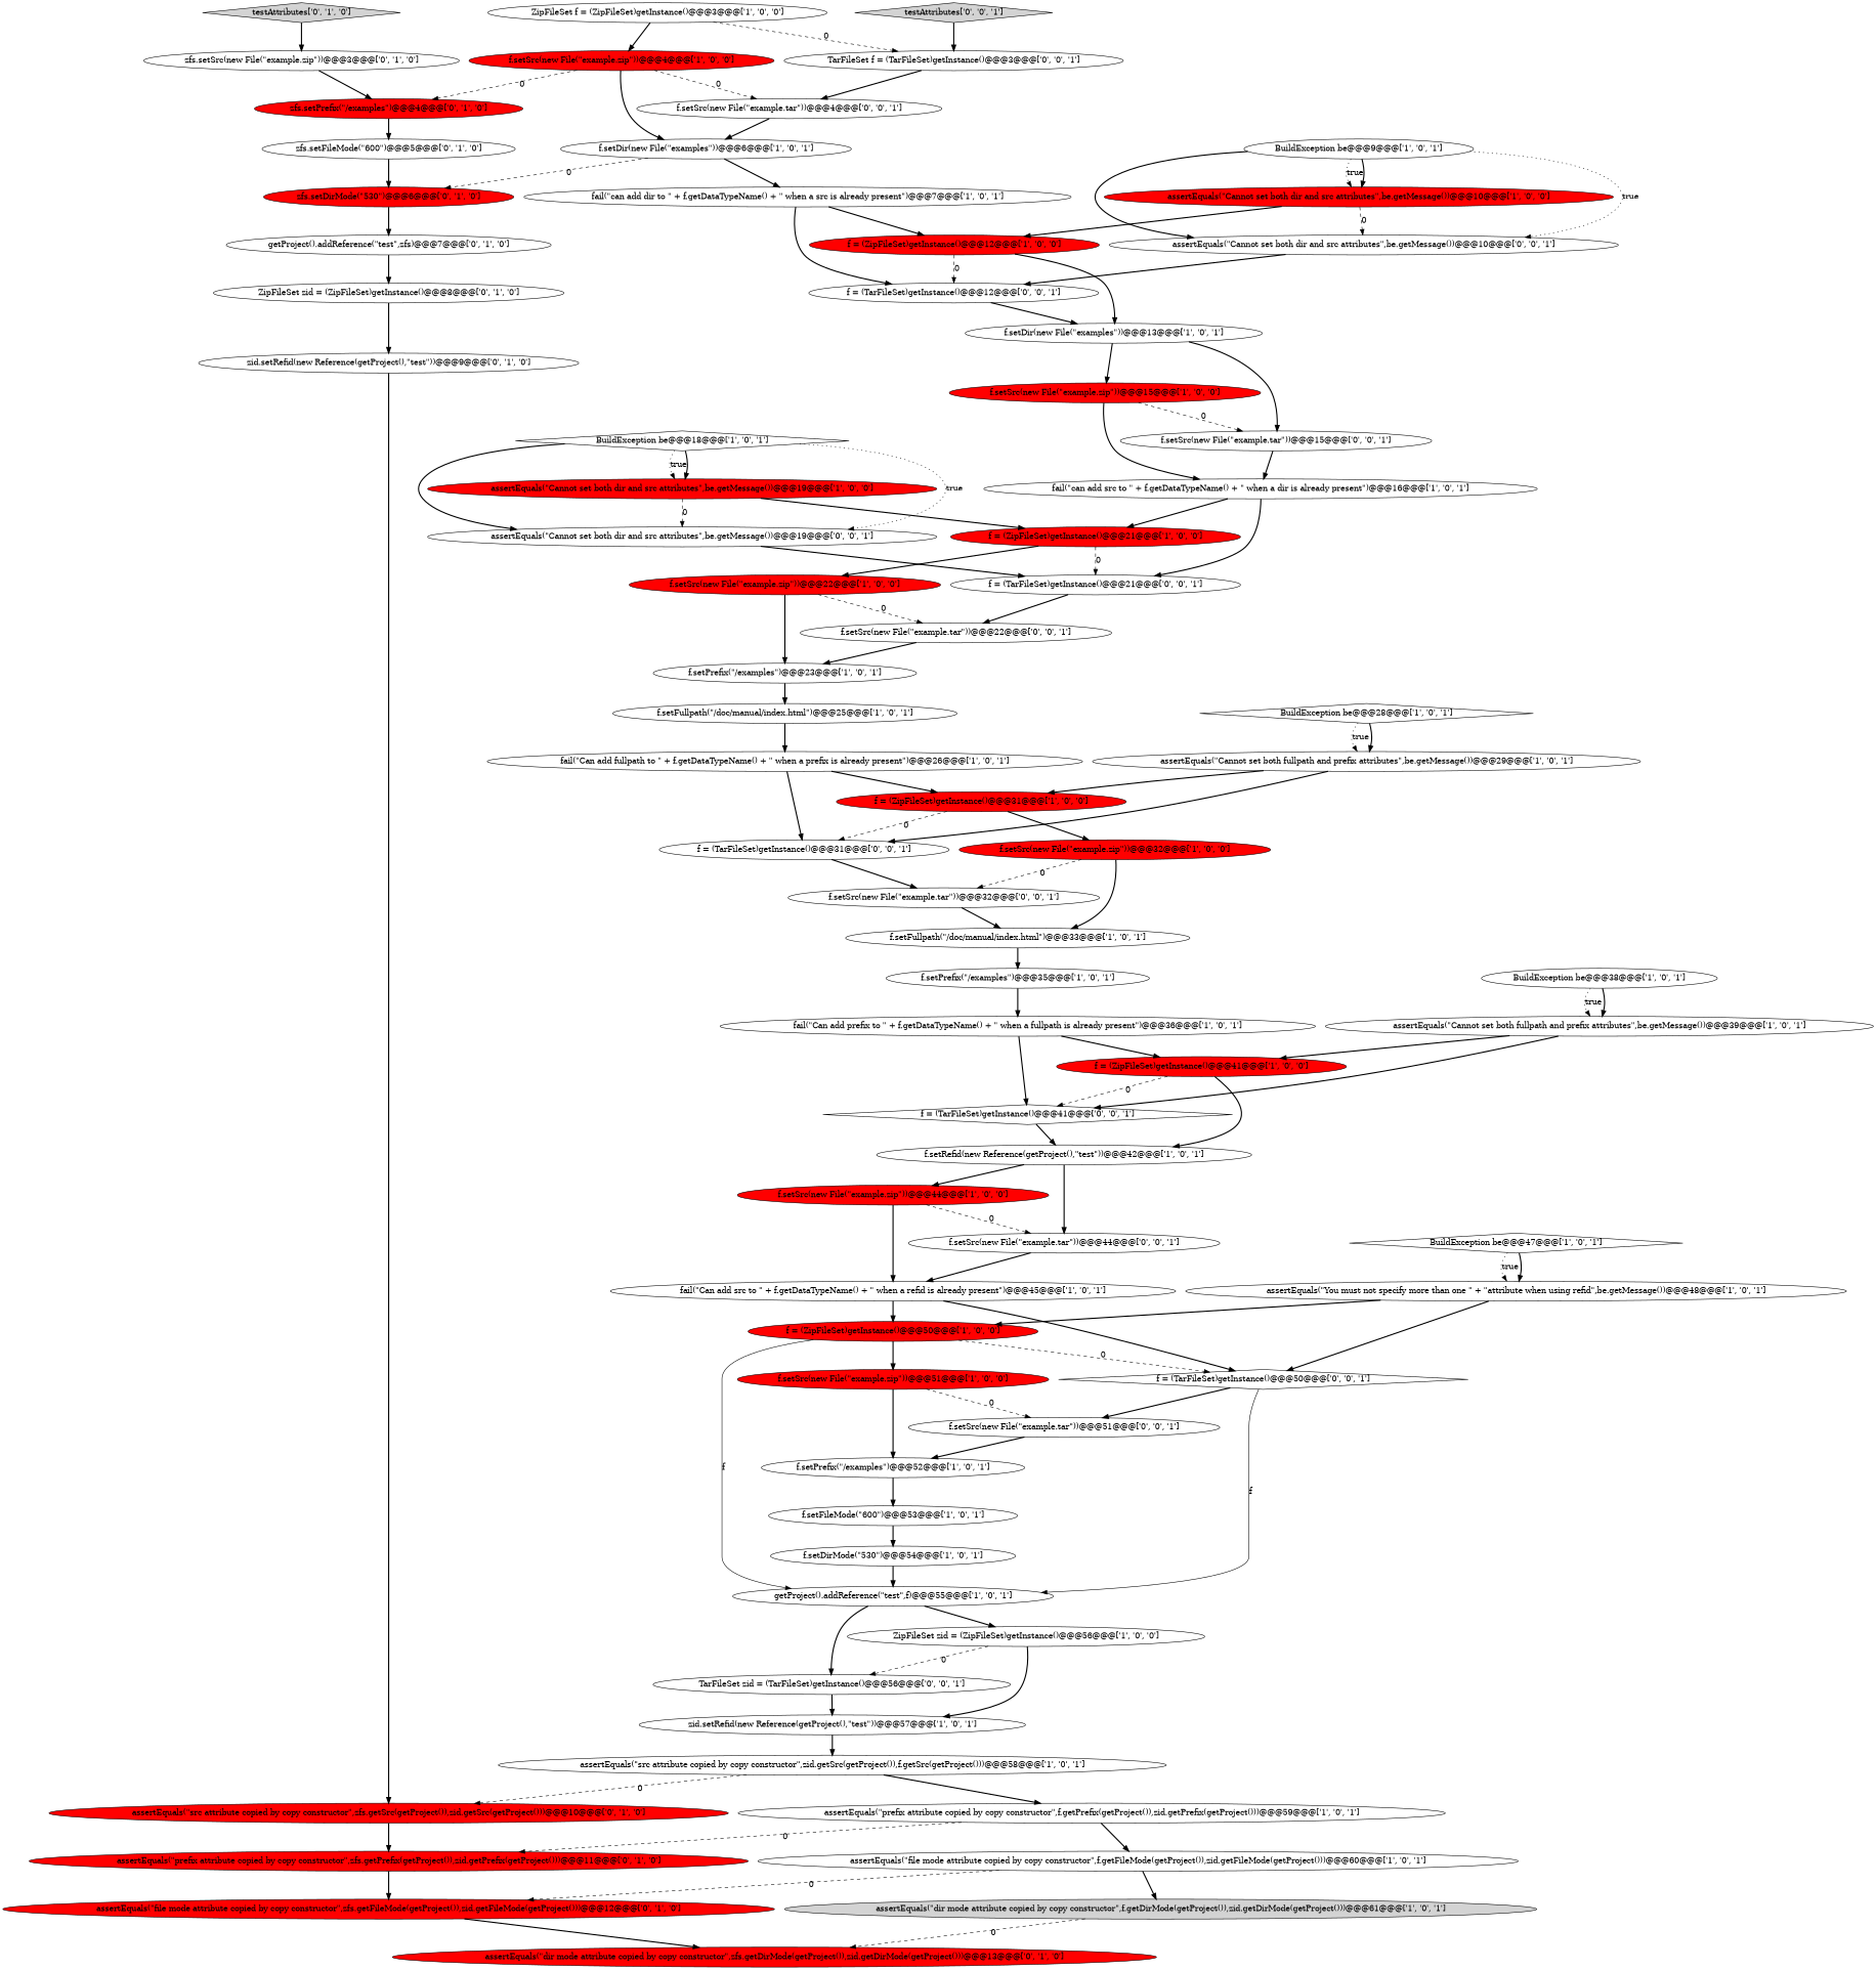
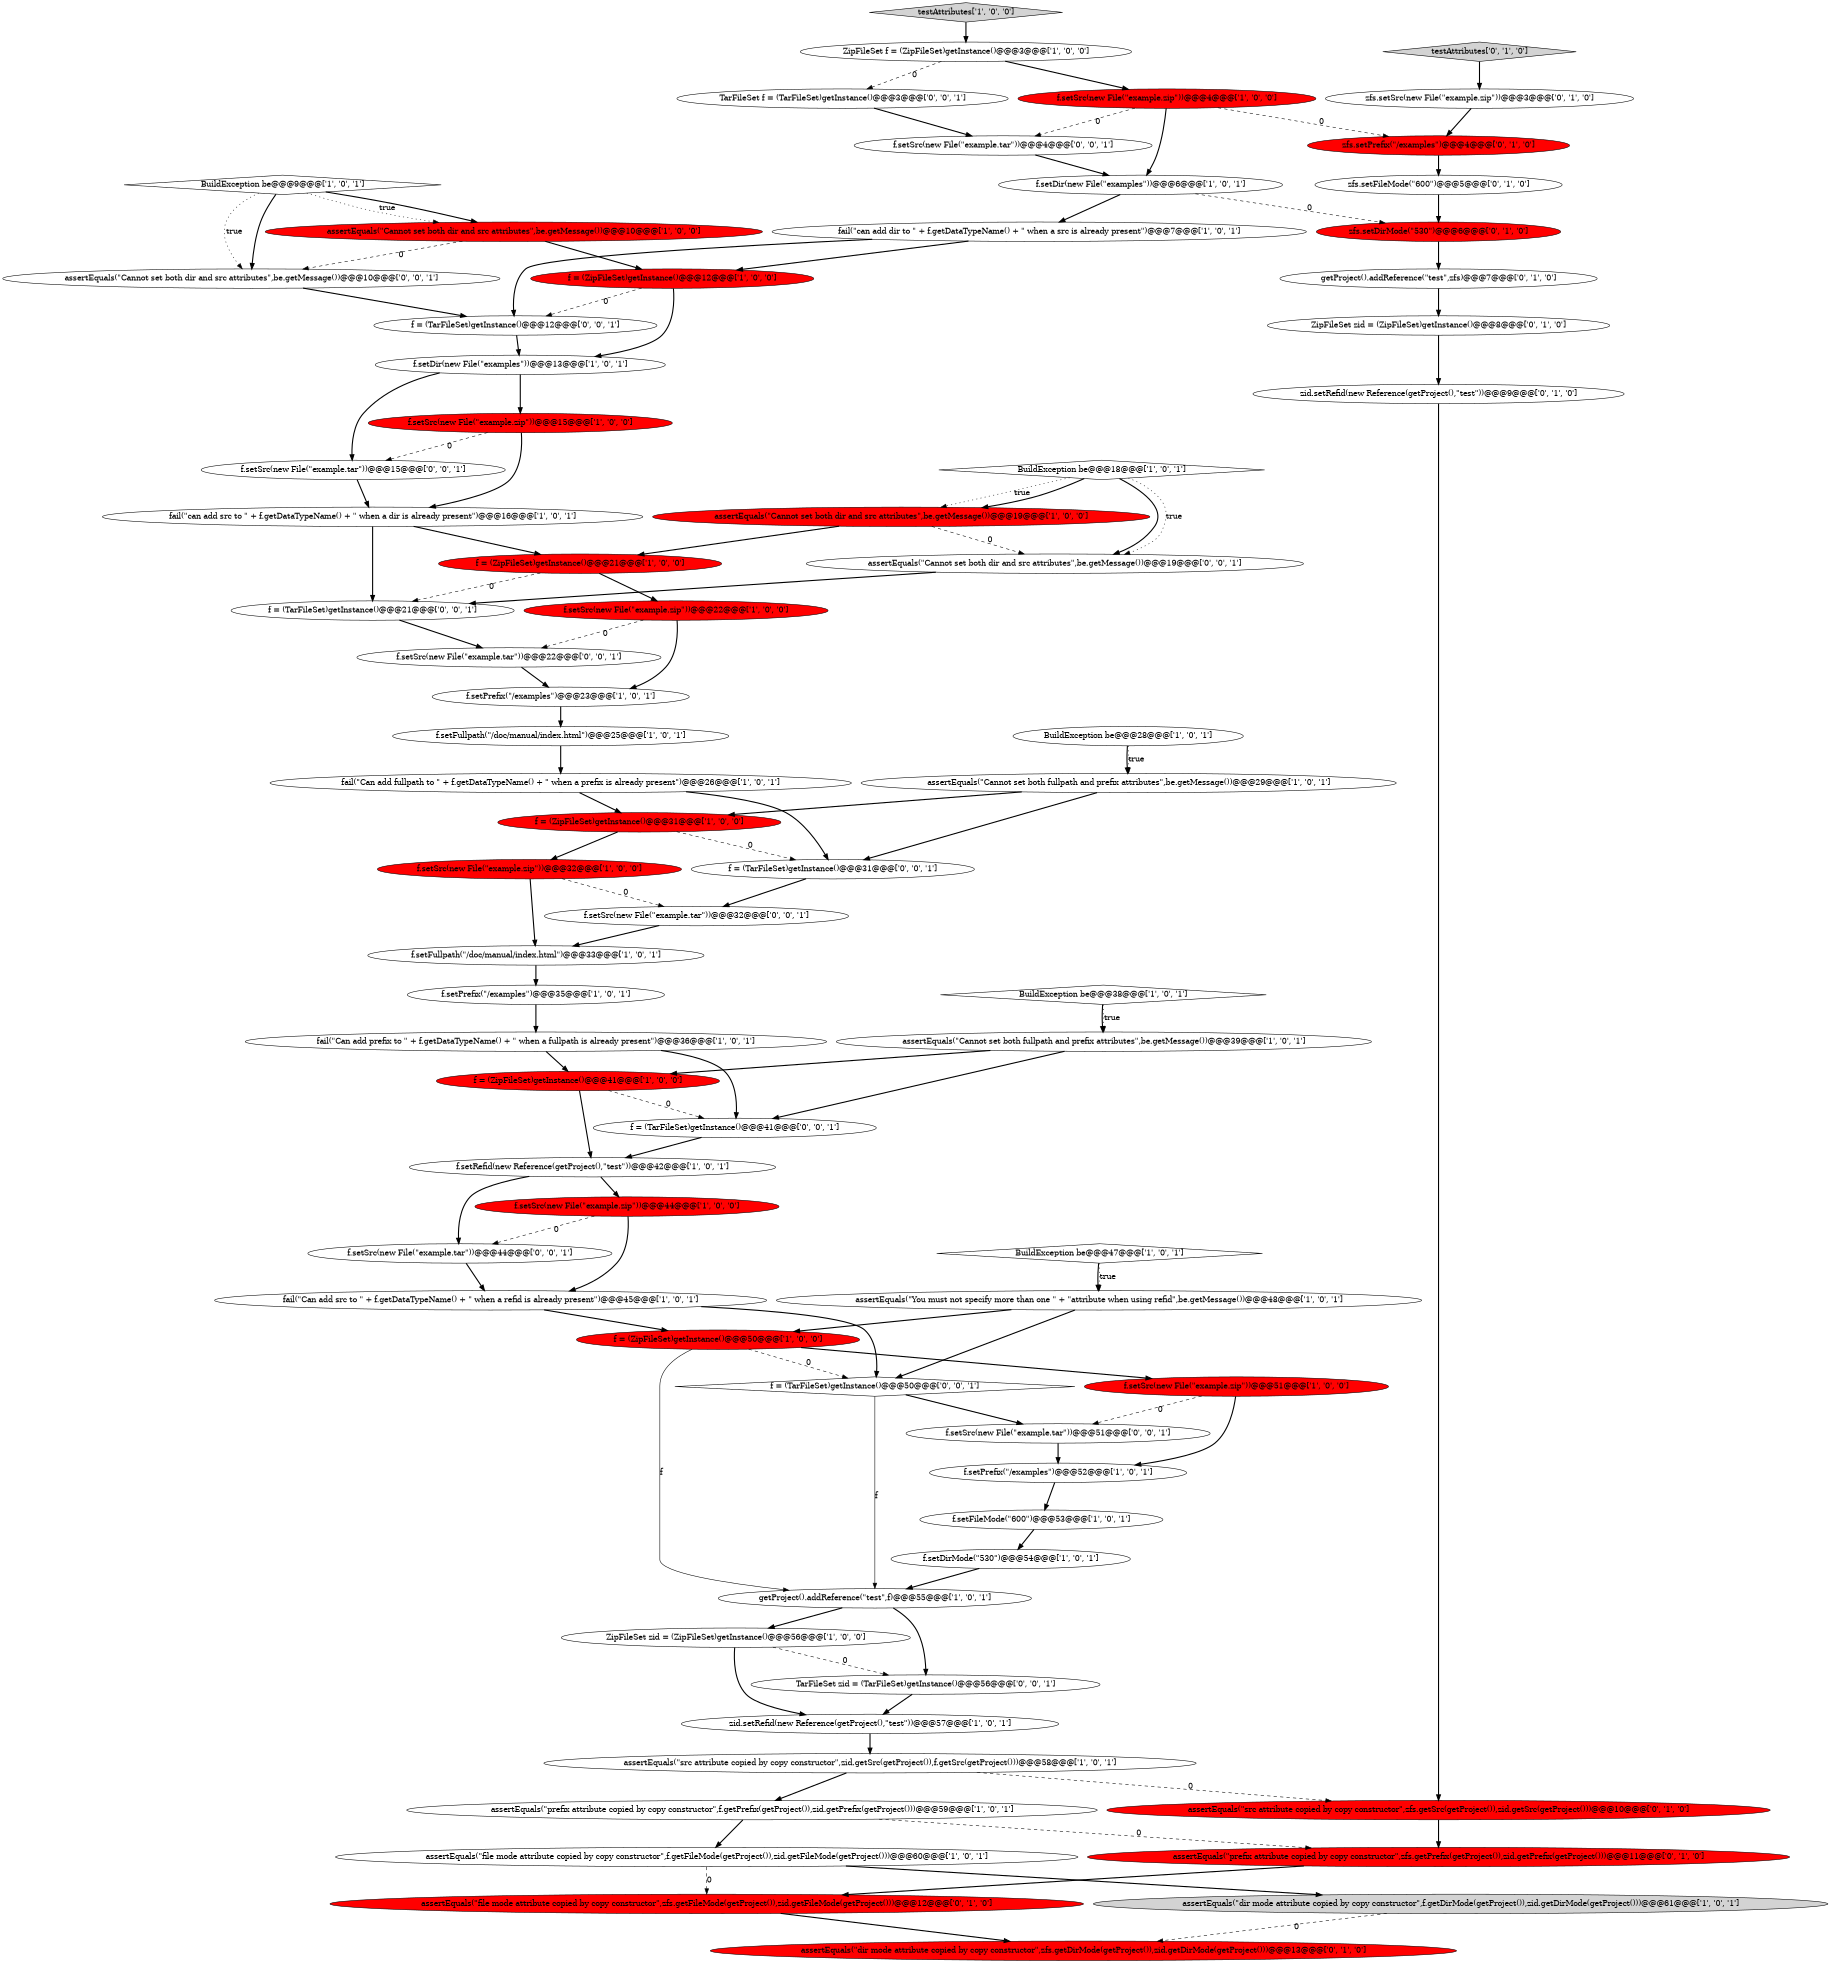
  digraph {
    node [fillcolor=white shape=ellipse style=filled]
    edge [style=bold]
    n1 [label="f.setPrefix(\"/examples\")@@@23@@@['1', '0', '1']"]
    n2 [label="f.setFullpath(\"/doc/manual/index.html\")@@@25@@@['1', '0', '1']"]
    n3 [label="fail(\"Can add fullpath to \" + f.getDataTypeName() + \" when a prefix is already present\")@@@26@@@['1', '0', '1']"]
    n4 [label="f.setRefid(new Reference(getProject(),\"test\"))@@@42@@@['1', '0', '1']"]
    n5 [label="f.setSrc(new File(\"example.tar\"))@@@44@@@['0', '0', '1']"]
    n6 [fillcolor=red label="f.setSrc(new File(\"example.zip\"))@@@44@@@['1', '0', '0']"]
    n7 [label="fail(\"Can add src to \" + f.getDataTypeName() + \" when a refid is already present\")@@@45@@@['1', '0', '1']"]
    n8 [label="f.setDir(new File(\"examples\"))@@@13@@@['1', '0', '1']"]
    n9 [label="f.setSrc(new File(\"example.tar\"))@@@15@@@['0', '0', '1']"]
    n10 [fillcolor=red label="f.setSrc(new File(\"example.zip\"))@@@15@@@['1', '0', '0']"]
    n11 [label="fail(\"can add src to \" + f.getDataTypeName() + \" when a dir is already present\")@@@16@@@['1', '0', '1']"]
    n12 [fillcolor=red label="f = (ZipFileSet)getInstance()@@@50@@@['1', '0', '0']"]
    n13 [label="f = (TarFileSet)getInstance()@@@50@@@['0', '0', '1']" shape=diamond]
    n14 [label="f.setFullpath(\"/doc/manual/index.html\")@@@33@@@['1', '0', '1']"]
    n15 [label="f.setPrefix(\"/examples\")@@@35@@@['1', '0', '1']"]
    n16 [label="fail(\"Can add prefix to \" + f.getDataTypeName() + \" when a fullpath is already present\")@@@36@@@['1', '0', '1']"]
    n17 [label="TarFileSet f = (TarFileSet)getInstance()@@@3@@@['0', '0', '1']"]
    n18 [label="f.setSrc(new File(\"example.tar\"))@@@4@@@['0', '0', '1']"]
    n19 [label="f.setDir(new File(\"examples\"))@@@6@@@['1', '0', '1']"]
    n20 [label="assertEquals(\"file mode attribute copied by copy constructor\",f.getFileMode(getProject()),zid.getFileMode(getProject()))@@@60@@@['1', '0', '1']"]
    n21 [fillcolor=red label="assertEquals(\"file mode attribute copied by copy constructor\",zfs.getFileMode(getProject()),zid.getFileMode(getProject()))@@@12@@@['0', '1', '0']"]
    n22 [fillcolor=lightgray label="assertEquals(\"dir mode attribute copied by copy constructor\",f.getDirMode(getProject()),zid.getDirMode(getProject()))@@@61@@@['1', '0', '1']"]
    n23 [fillcolor=red label="assertEquals(\"dir mode attribute copied by copy constructor\",zfs.getDirMode(getProject()),zid.getDirMode(getProject()))@@@13@@@['0', '1', '0']"]
    n24 [label="zid.setRefid(new Reference(getProject(),\"test\"))@@@9@@@['0', '1', '0']"]
    n25 [fillcolor=red label="assertEquals(\"src attribute copied by copy constructor\",zfs.getSrc(getProject()),zid.getSrc(getProject()))@@@10@@@['0', '1', '0']"]
    n26 [fillcolor=red label="assertEquals(\"prefix attribute copied by copy constructor\",zfs.getPrefix(getProject()),zid.getPrefix(getProject()))@@@11@@@['0', '1', '0']"]
    n27 [label="getProject().addReference(\"test\",zfs)@@@7@@@['0', '1', '0']"]
    n28 [label="ZipFileSet zid = (ZipFileSet)getInstance()@@@8@@@['0', '1', '0']"]
    n29 [label="assertEquals(\"Cannot set both dir and src attributes\",be.getMessage())@@@10@@@['0', '0', '1']"]
    n30 [label="f = (TarFileSet)getInstance()@@@12@@@['0', '0', '1']"]
    n31 [label="f.setSrc(new File(\"example.tar\"))@@@51@@@['0', '0', '1']"]
    n32 [label="f.setPrefix(\"/examples\")@@@52@@@['1', '0', '1']"]
    n33 [label="f.setFileMode(\"600\")@@@53@@@['1', '0', '1']"]
-   n34 [label="BuildException be@@@38@@@['1', '0', '1']"]
+   n34 [label="BuildException be@@@38@@@['1', '0', '1']" shape=diamond]
    n35 [label="assertEquals(\"Cannot set both fullpath and prefix attributes\",be.getMessage())@@@39@@@['1', '0', '1']"]
    n36 [fillcolor=red label="f = (ZipFileSet)getInstance()@@@41@@@['1', '0', '0']"]
-   n37 [label="f = (TarFileSet)getInstance()@@@41@@@['0', '0', '1']" shape=diamond]
+   n37 [label="f = (TarFileSet)getInstance()@@@41@@@['0', '0', '1']"]
    n38 [label="fail(\"can add dir to \" + f.getDataTypeName() + \" when a src is already present\")@@@7@@@['1', '0', '1']"]
    n39 [fillcolor=red label="f = (ZipFileSet)getInstance()@@@12@@@['1', '0', '0']"]
    n40 [fillcolor=red label="f = (ZipFileSet)getInstance()@@@31@@@['1', '0', '0']"]
    n41 [fillcolor=red label="f.setSrc(new File(\"example.zip\"))@@@32@@@['1', '0', '0']"]
    n42 [label="f = (TarFileSet)getInstance()@@@31@@@['0', '0', '1']"]
    n43 [label="f.setSrc(new File(\"example.tar\"))@@@32@@@['0', '0', '1']"]
    n44 [fillcolor=red label="f.setSrc(new File(\"example.zip\"))@@@51@@@['1', '0', '0']"]
    n45 [label="getProject().addReference(\"test\",f)@@@55@@@['1', '0', '1']"]
    n46 [label="ZipFileSet zid = (ZipFileSet)getInstance()@@@56@@@['1', '0', '0']"]
    n47 [label="TarFileSet zid = (TarFileSet)getInstance()@@@56@@@['0', '0', '1']"]
    n48 [label="assertEquals(\"prefix attribute copied by copy constructor\",f.getPrefix(getProject()),zid.getPrefix(getProject()))@@@59@@@['1', '0', '1']"]
-   n49 [label="BuildException be@@@28@@@['1', '0', '1']" shape=diamond]
+   n49 [label="BuildException be@@@28@@@['1', '0', '1']"]
    n50 [label="assertEquals(\"Cannot set both fullpath and prefix attributes\",be.getMessage())@@@29@@@['1', '0', '1']"]
+   n51 [fillcolor=lightgray label="testAttributes['1', '0', '0']" shape=diamond]
    n52 [label="ZipFileSet f = (ZipFileSet)getInstance()@@@3@@@['1', '0', '0']"]
    n53 [fillcolor=red label="f.setSrc(new File(\"example.zip\"))@@@4@@@['1', '0', '0']"]
    n54 [fillcolor=red label="zfs.setPrefix(\"/examples\")@@@4@@@['0', '1', '0']"]
    n55 [label="zfs.setFileMode(\"600\")@@@5@@@['0', '1', '0']"]
    n56 [fillcolor=red label="zfs.setDirMode(\"530\")@@@6@@@['0', '1', '0']"]
    n57 [label="f.setDirMode(\"530\")@@@54@@@['1', '0', '1']"]
    n58 [label="assertEquals(\"You must not specify more than one \" + \"attribute when using refid\",be.getMessage())@@@48@@@['1', '0', '1']"]
    n59 [fillcolor=lightgray label="testAttributes['0', '1', '0']" shape=diamond]
    n60 [label="zfs.setSrc(new File(\"example.zip\"))@@@3@@@['0', '1', '0']"]
    n61 [label="f.setSrc(new File(\"example.tar\"))@@@22@@@['0', '0', '1']"]
-   n62 [label="BuildException be@@@9@@@['1', '0', '1']"]
+   n62 [label="BuildException be@@@9@@@['1', '0', '1']" shape=diamond]
    n63 [fillcolor=red label="assertEquals(\"Cannot set both dir and src attributes\",be.getMessage())@@@10@@@['1', '0', '0']"]
    n64 [fillcolor=red label="f = (ZipFileSet)getInstance()@@@21@@@['1', '0', '0']"]
    n65 [label="f = (TarFileSet)getInstance()@@@21@@@['0', '0', '1']"]
    n66 [fillcolor=red label="f.setSrc(new File(\"example.zip\"))@@@22@@@['1', '0', '0']"]
    n67 [fillcolor=red label="assertEquals(\"Cannot set both dir and src attributes\",be.getMessage())@@@19@@@['1', '0', '0']"]
    n68 [label="assertEquals(\"Cannot set both dir and src attributes\",be.getMessage())@@@19@@@['0', '0', '1']"]
-   n69 [fillcolor=lightgray label="testAttributes['0', '0', '1']" shape=diamond]
    n70 [label="zid.setRefid(new Reference(getProject(),\"test\"))@@@57@@@['1', '0', '1']"]
    n71 [label="assertEquals(\"src attribute copied by copy constructor\",zid.getSrc(getProject()),f.getSrc(getProject()))@@@58@@@['1', '0', '1']"]
    n72 [label="BuildException be@@@18@@@['1', '0', '1']" shape=diamond]
    n73 [label="BuildException be@@@47@@@['1', '0', '1']" shape=diamond]
    n1 -> n2
    n2 -> n3
    n3 -> n40
    n3 -> n42
    n4 -> n5
    n4 -> n6
    n5 -> n7
    n6 -> n5 [label=0 style=dashed]
    n6 -> n7
    n7 -> n12
    n7 -> n13
    n8 -> n9
    n8 -> n10
    n9 -> n11
    n10 -> n9 [label=0 style=dashed]
    n10 -> n11
    n11 -> n64
    n11 -> n65
    n12 -> n13 [label=0 style=dashed]
    n12 -> n44
    n12 -> n45 [label=f style=solid]
    n13 -> n31
    n13 -> n45 [label=f style=solid]
    n14 -> n15
    n15 -> n16
    n16 -> n36
    n16 -> n37
    n17 -> n18
    n18 -> n19
    n19 -> n38
    n19 -> n56 [label=0 style=dashed]
    n20 -> n21 [label=0 style=dashed]
    n20 -> n22
    n21 -> n23
    n22 -> n23 [label=0 style=dashed]
    n24 -> n25
    n25 -> n26
    n26 -> n21
    n27 -> n28
    n28 -> n24
    n29 -> n30
    n30 -> n8
    n31 -> n32
    n32 -> n33
    n33 -> n57
    n34 -> n35
    n34 -> n35 [label=true style=dotted]
    n35 -> n36
    n35 -> n37
    n36 -> n4
    n36 -> n37 [label=0 style=dashed]
    n37 -> n4
    n38 -> n30
    n38 -> n39
    n39 -> n8
    n39 -> n30 [label=0 style=dashed]
    n40 -> n41
    n40 -> n42 [label=0 style=dashed]
    n41 -> n14
    n41 -> n43 [label=0 style=dashed]
    n42 -> n43
    n43 -> n14
    n44 -> n31 [label=0 style=dashed]
    n44 -> n32
    n45 -> n46
    n45 -> n47
    n46 -> n47 [label=0 style=dashed]
    n46 -> n70
    n47 -> n70
    n48 -> n20
    n48 -> n26 [label=0 style=dashed]
    n49 -> n50
    n49 -> n50 [label=true style=dotted]
    n50 -> n40
    n50 -> n42
+   n51 -> n52
    n52 -> n17 [label=0 style=dashed]
    n52 -> n53
    n53 -> n18 [label=0 style=dashed]
    n53 -> n19
    n53 -> n54 [label=0 style=dashed]
    n54 -> n55
    n55 -> n56
    n56 -> n27
    n57 -> n45
    n58 -> n12
    n58 -> n13
    n59 -> n60
    n60 -> n54
    n61 -> n1
    n62 -> n29 [label=true style=dotted]
    n62 -> n29
    n62 -> n63 [label=true style=dotted]
    n62 -> n63
    n63 -> n29 [label=0 style=dashed]
    n63 -> n39
    n64 -> n65 [label=0 style=dashed]
    n64 -> n66
    n65 -> n61
    n66 -> n1
    n66 -> n61 [label=0 style=dashed]
    n67 -> n64
    n67 -> n68 [label=0 style=dashed]
    n68 -> n65
-   n69 -> n17
    n70 -> n71
    n71 -> n25 [label=0 style=dashed]
    n71 -> n48
    n72 -> n67 [label=true style=dotted]
    n72 -> n67
    n72 -> n68
    n72 -> n68 [label=true style=dotted]
    n73 -> n58
    n73 -> n58 [label=true style=dotted]
  }
